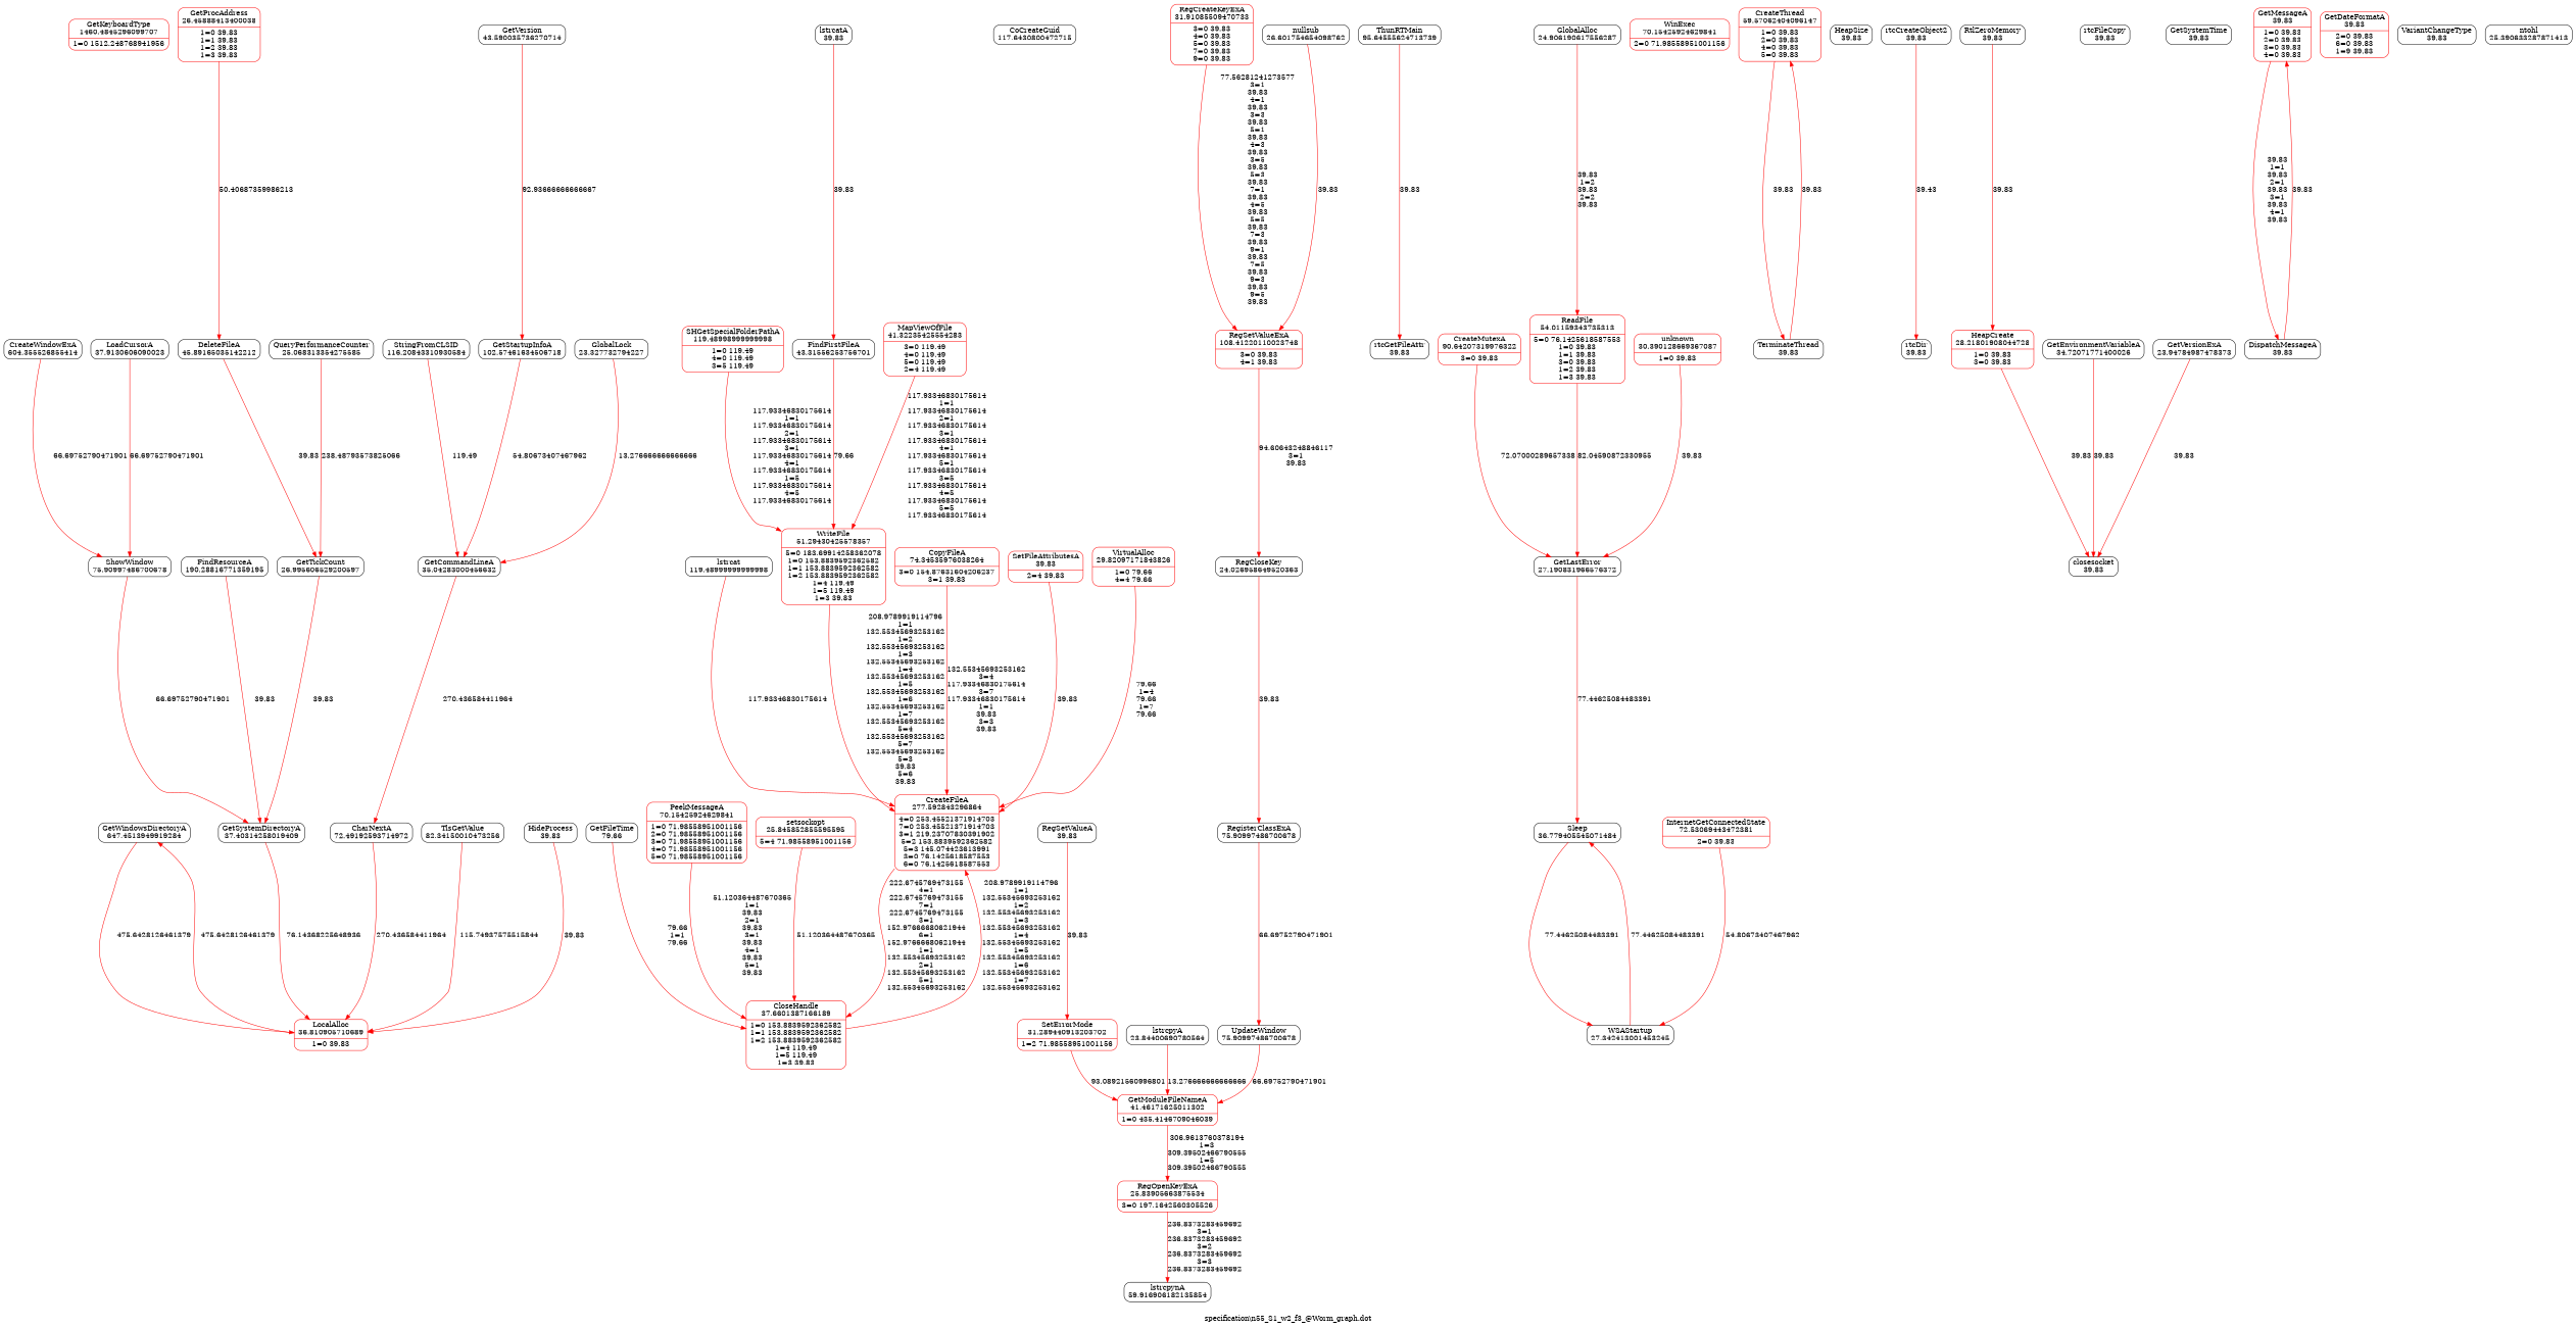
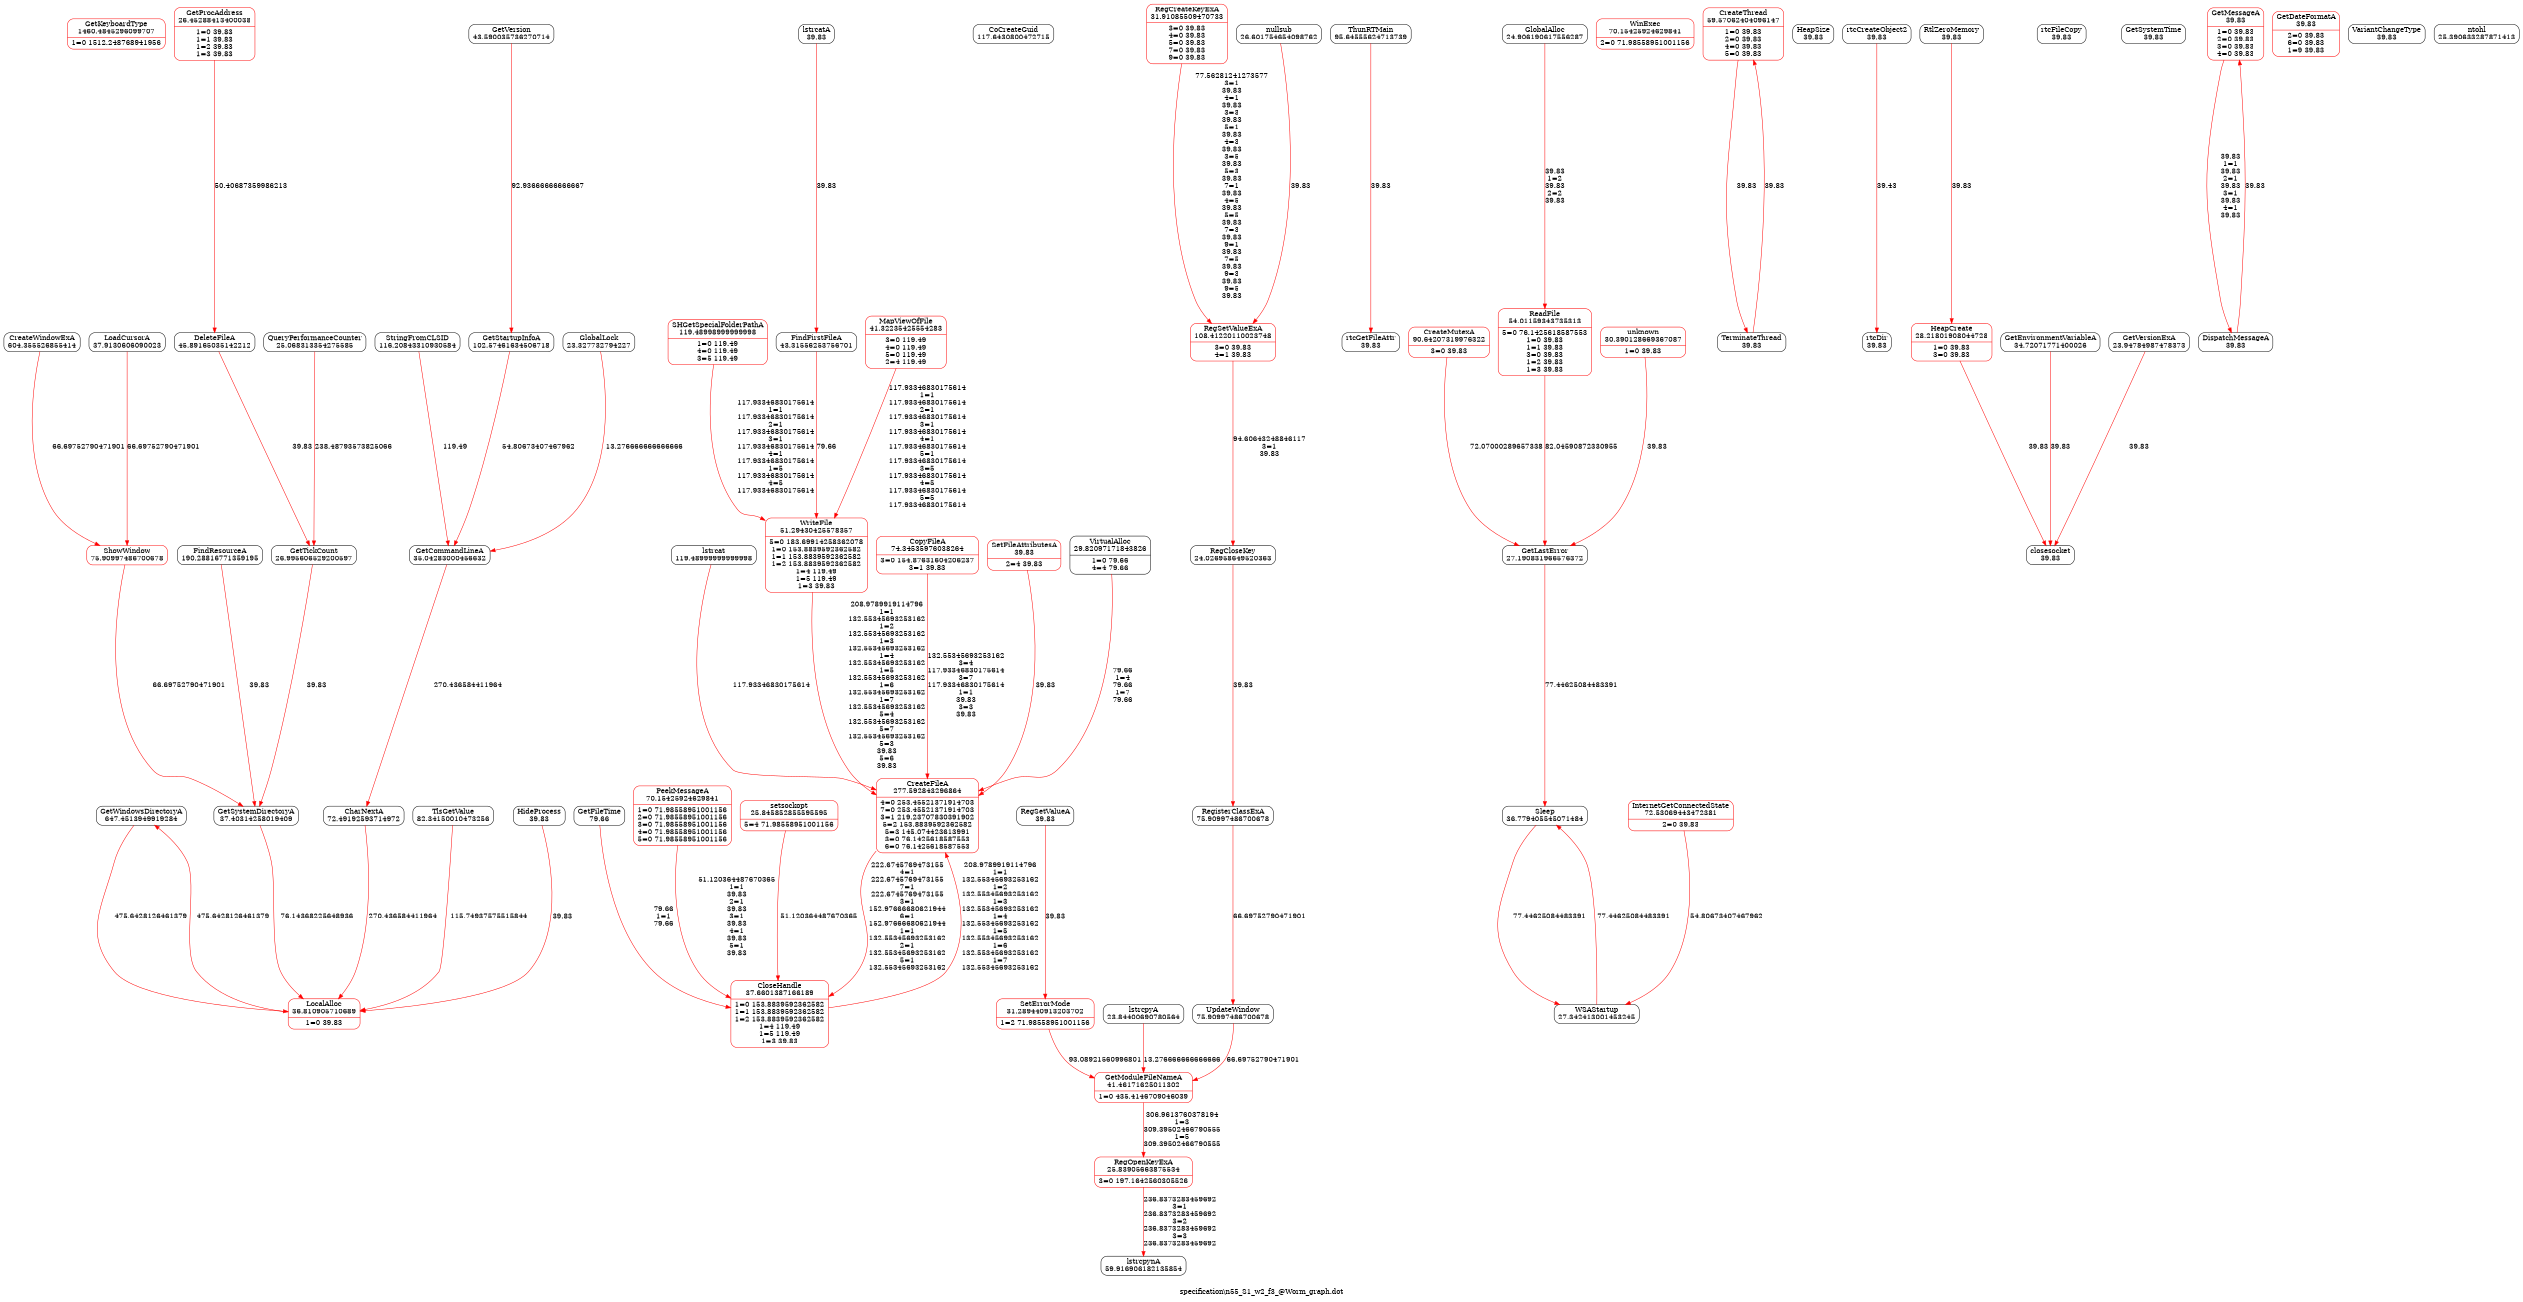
  digraph {
    label="specification\\n55_S1_w2_f3_@Worm_graph.dot"
    node [color=black shape=record style=rounded]
    edge [color=red]
    n1 [color=red label="{GetKeyboardType\n1460.4845296099707|{1=0 1512.248768941956}}"]
    n2 [label="{GetWindowsDirectoryA\n647.4513949919284}"]
    n3 [color=red label="{LocalAlloc\n36.810905710689|{1=0 39.83}}"]
    n4 [label="{CreateWindowExA\n604.355526855414}"]
-   n5 [label="{ShowWindow\n75.90997486700678}"]
+   n5 [color=red label="{ShowWindow\n75.90997486700678}"]
    n6 [label="{GetSystemDirectoryA\n37.40314258019409}"]
    n7 [color=red label="{CreateFileA\n277.592843296864|{4=0 253.45521371914703\n7=0 253.45521371914703\n3=1 219.23707830391902\n5=2 153.8839592362582\n5=3 145.074423613991\n3=0 76.1425618587553\n6=0 76.1425618587553}}"]
    n8 [color=red label="{CloseHandle\n37.6601387166189|{1=0 153.8839592362582\n1=1 153.8839592362582\n1=2 153.8839592362582\n1=4 119.49\n1=5 119.49\n1=3 39.83}}"]
    n9 [label="{FindResourceA\n190.28816771359195}"]
    n10 [label="{lstrcat\n119.48999999999998}"]
    n11 [color=red label="{SHGetSpecialFolderPathA\n119.48998999999998|{1=0 119.49\n4=0 119.49\n3=5 119.49}}"]
    n12 [color=red label="{WriteFile\n51.29430425578357|{5=0 183.69914258362078\n1=0 153.8839592362582\n1=1 153.8839592362582\n1=2 153.8839592362582\n1=4 119.49\n1=5 119.49\n1=3 39.83}}"]
    n13 [label="{CoCreateGuid\n117.6430800472715}"]
    n14 [label="{StringFromCLSID\n116.20843310930584}"]
    n15 [label="{GetCommandLineA\n35.04283000456632}"]
    n16 [label="{CharNextA\n72.49192593714972}"]
    n17 [color=red label="{RegSetValueExA\n108.41220110023748|{3=0 39.83\n4=1 39.83}}"]
    n18 [label="{RegCloseKey\n24.026958649520363}"]
    n19 [label="{RegisterClassExA\n75.90997486700678}"]
    n20 [label="{GetStartupInfoA\n102.57461634506718}"]
    n21 [label="{ThunRTMain\n95.64555624713739}"]
    n22 [label="{rtcGetFileAttr\n39.83}"]
    n23 [color=red label="{CreateMutexA\n90.64207319976322|{3=0 39.83}}"]
    n24 [label="{GetLastError\n27.190831966576372}"]
    n25 [label="{Sleep\n36.779405545071484}"]
    n26 [label="{TlsGetValue\n82.34150010473256}"]
    n27 [label="{GetFileTime\n79.66}"]
    n28 [label="{UpdateWindow\n75.90997486700678}"]
    n29 [color=red label="{GetModuleFileNameA\n41.46171625011302|{1=0 435.4146709046039}}"]
    n30 [color=red label="{RegOpenKeyExA\n25.83905663875534|{3=0 197.1642560305526}}"]
    n31 [color=red label="{CopyFileA\n74.34535976038264|{3=0 154.87631604206237\n3=1 39.83}}"]
    n32 [color=red label="{InternetGetConnectedState\n72.53069443472381|{2=0 39.83}}"]
    n33 [label="{WSAStartup\n27.342413001453245}"]
    n34 [color=red label="{PeekMessageA\n70.15425924629841|{1=0 71.98558951001156\n2=0 71.98558951001156\n3=0 71.98558951001156\n4=0 71.98558951001156\n5=0 71.98558951001156}}"]
    n35 [color=red label="{WinExec\n70.15425924629841|{2=0 71.98558951001156}}"]
    n36 [label="{lstrcpynA\n59.916906182135854}"]
    n37 [color=red label="{CreateThread\n59.57062404096147|{1=0 39.83\n2=0 39.83\n4=0 39.83\n5=0 39.83}}"]
    n38 [label="{TerminateThread\n39.83}"]
    n39 [color=red label="{ReadFile\n54.01159343735313|{5=0 76.1425618587553\n1=0 39.83\n1=1 39.83\n3=0 39.83\n1=2 39.83\n1=3 39.83}}"]
    n40 [label="{DeleteFileA\n45.89165035142212}"]
    n41 [label="{GetTickCount\n26.995606529200597}"]
    n42 [label="{GetVersion\n43.590035736270714}"]
    n43 [label="{FindFirstFileA\n43.31556253756701}"]
    n44 [color=red label="{MapViewOfFile\n41.32235425554283|{3=0 119.49\n4=0 119.49\n5=0 119.49\n2=4 119.49}}"]
    n45 [label="{RegSetValueA\n39.83}"]
    n46 [color=red label="{SetErrorMode\n31.289440913203702|{1=2 71.98558951001156}}"]
    n47 [label="{HeapSize\n39.83}"]
    n48 [label="{HideProcess\n39.83}"]
    n49 [label="{rtcDir\n39.83}"]
    n50 [label="{closesocket\n39.83}"]
    n51 [label="{lstrcatA\n39.83}"]
    n52 [label="{RtlZeroMemory\n39.83}"]
    n53 [color=red label="{HeapCreate\n28.21801908044728|{1=0 39.83\n3=0 39.83}}"]
    n54 [label="{rtcFileCopy\n39.83}"]
    n55 [label="{GetSystemTime\n39.83}"]
    n56 [color=red label="{SetFileAttributesA\n39.83|{2=4 39.83}}"]
    n57 [color=red label="{GetMessageA\n39.83|{1=0 39.83\n2=0 39.83\n3=0 39.83\n4=0 39.83}}"]
    n58 [label="{DispatchMessageA\n39.83}"]
    n59 [color=red label="{GetDateFormatA\n39.83|{2=0 39.83\n6=0 39.83\n1=9 39.83}}"]
    n60 [label="{rtcCreateObject2\n39.83}"]
    n61 [label="{VariantChangeType\n39.83}"]
    n62 [label="{LoadCursorA\n37.9130606090023}"]
    n63 [label="{GetEnvironmentVariableA\n34.72071771400026}"]
    n64 [color=red label="{RegCreateKeyExA\n31.91085509470733|{3=0 39.83\n4=0 39.83\n5=0 39.83\n7=0 39.83\n9=0 39.83}}"]
    n65 [color=red label="{unknown\n30.390128669367087|{1=0 39.83}}"]
-   n66 [color=red label="{VirtualAlloc\n29.82097171843826|{1=0 79.66\n4=4 79.66}}"]
+   n66 [label="{VirtualAlloc\n29.82097171843826|{1=0 79.66\n4=4 79.66}}"]
    n67 [label="{nullsub\n26.601754654098762}"]
-   n68 [color=red label="{GetProcAddress\n26.45888413400038|{1=0 39.83\n1=1 39.83\n1=2 39.83\n1=3 39.83}}"]
+   n68 [color=red label="{GetProcAddress\n26.45288413400038|{1=0 39.83\n1=1 39.83\n1=2 39.83\n1=3 39.83}}"]
    n69 [color=red label="{setsockopt\n25.845852855595595|{5=4 71.98558951001156}}"]
    n70 [label="{ntohl\n25.390633287871413}"]
    n71 [label="{QueryPerformanceCounter\n25.068313354275585}"]
    n72 [label="{GlobalAlloc\n24.906190617556287}"]
    n73 [label="{GetVersionExA\n23.94784987478373}"]
    n74 [label="{lstrcpyA\n23.84400690780564}"]
    n75 [label="{GlobalLock\n23.327732794227}"]
    n2 -> n3 [label=475.6428126461379]
    n3 -> n2 [label=475.6428126461379]
    n4 -> n5 [label=66.69752790471901]
    n5 -> n6 [label=66.69752790471901]
    n6 -> n3 [label=76.14368225648936]
    n7 -> n8 [label="222.6745769473155\n4=1\n222.6745769473155\n7=1\n222.6745769473155\n3=1\n152.97666680621944\n6=1\n152.97666680621944\n1=1\n132.55345693253162\n2=1\n132.55345693253162\n5=1\n132.55345693253162"]
    n8 -> n7 [label="208.9789919114796\n1=1\n132.55345693253162\n1=2\n132.55345693253162\n1=3\n132.55345693253162\n1=4\n132.55345693253162\n1=5\n132.55345693253162\n1=6\n132.55345693253162\n1=7\n132.55345693253162"]
    n9 -> n6 [label=39.83]
    n10 -> n7 [label=117.93346830175614]
    n11 -> n12 [label="117.93346830175614\n1=1\n117.93346830175614\n2=1\n117.93346830175614\n3=1\n117.93346830175614\n4=1\n117.93346830175614\n1=5\n117.93346830175614\n4=5\n117.93346830175614"]
    n12 -> n7 [label="208.9789919114796\n1=1\n132.55345693253162\n1=2\n132.55345693253162\n1=3\n132.55345693253162\n1=4\n132.55345693253162\n1=5\n132.55345693253162\n1=6\n132.55345693253162\n1=7\n132.55345693253162\n5=4\n132.55345693253162\n5=7\n132.55345693253162\n5=3\n39.83\n5=6\n39.83"]
    n14 -> n15 [label=119.49]
    n15 -> n16 [label=270.436584411964]
    n16 -> n3 [label=270.436584411964]
    n17 -> n18 [label="94.60643248846117\n3=1\n39.83"]
    n18 -> n19 [label=39.83]
    n19 -> n28 [label=66.69752790471901]
    n20 -> n15 [label=54.80673407467962]
    n21 -> n22 [label=39.83]
    n23 -> n24 [label=72.07000289657338]
    n24 -> n25 [label=77.44625084483391]
    n25 -> n33 [label=77.44625084483391]
    n26 -> n3 [label=115.74937575515844]
    n27 -> n8 [label="79.66\n1=1\n79.66"]
    n28 -> n29 [label=66.69752790471901]
    n29 -> n30 [label="306.9613760378194\n1=3\n309.39502466790555\n1=5\n309.39502466790555"]
    n30 -> n36 [label="236.8373283459692\n3=1\n236.8373283459692\n3=2\n236.8373283459692\n3=3\n236.8373283459692"]
    n31 -> n7 [label="132.55345693253162\n3=4\n117.93346830175614\n3=7\n117.93346830175614\n1=1\n39.83\n3=3\n39.83"]
    n32 -> n33 [label=54.80673407467962]
    n33 -> n25 [label=77.44625084483391]
    n34 -> n8 [label="51.120364487670365\n1=1\n39.83\n2=1\n39.83\n3=1\n39.83\n4=1\n39.83\n5=1\n39.83"]
    n37 -> n38 [label=39.83]
    n38 -> n37 [label=39.83]
    n39 -> n24 [label=82.04590872330955]
    n40 -> n41 [label=39.83]
    n41 -> n6 [label=39.83]
    n42 -> n20 [label=92.93666666666667]
    n43 -> n12 [label=79.66]
    n44 -> n12 [label="117.93346830175614\n1=1\n117.93346830175614\n2=1\n117.93346830175614\n3=1\n117.93346830175614\n4=1\n117.93346830175614\n5=1\n117.93346830175614\n3=5\n117.93346830175614\n4=5\n117.93346830175614\n5=5\n117.93346830175614"]
    n45 -> n46 [label=39.83]
    n46 -> n29 [label=93.08921560996801]
    n48 -> n3 [label=39.83]
    n51 -> n43 [label=39.83]
    n52 -> n53 [label=39.83]
    n53 -> n50 [label=39.83]
    n56 -> n7 [label=39.83]
    n57 -> n58 [label="39.83\n1=1\n39.83\n2=1\n39.83\n3=1\n39.83\n4=1\n39.83"]
    n58 -> n57 [label=39.83]
    n60 -> n49 [label=39.43]
    n62 -> n5 [label=66.69752790471901]
    n63 -> n50 [label=39.83]
    n64 -> n17 [label="77.56281241273577\n3=1\n39.83\n4=1\n39.83\n3=3\n39.83\n5=1\n39.83\n4=3\n39.83\n3=5\n39.83\n5=3\n39.83\n7=1\n39.83\n4=5\n39.83\n5=5\n39.83\n7=3\n39.83\n9=1\n39.83\n7=5\n39.83\n9=3\n39.83\n9=5\n39.83"]
    n65 -> n24 [label=39.83]
    n66 -> n7 [label="79.66\n1=4\n79.66\n1=7\n79.66"]
    n67 -> n17 [label=39.83]
    n68 -> n40 [label=50.40687359986213]
    n69 -> n8 [label=51.120364487670365]
    n71 -> n41 [label=238.48793573825066]
    n72 -> n39 [label="39.83\n1=2\n39.83\n2=2\n39.83"]
    n73 -> n50 [label=39.83]
    n74 -> n29 [label=13.276666666666666]
    n75 -> n15 [label=13.276666666666666]
  }
